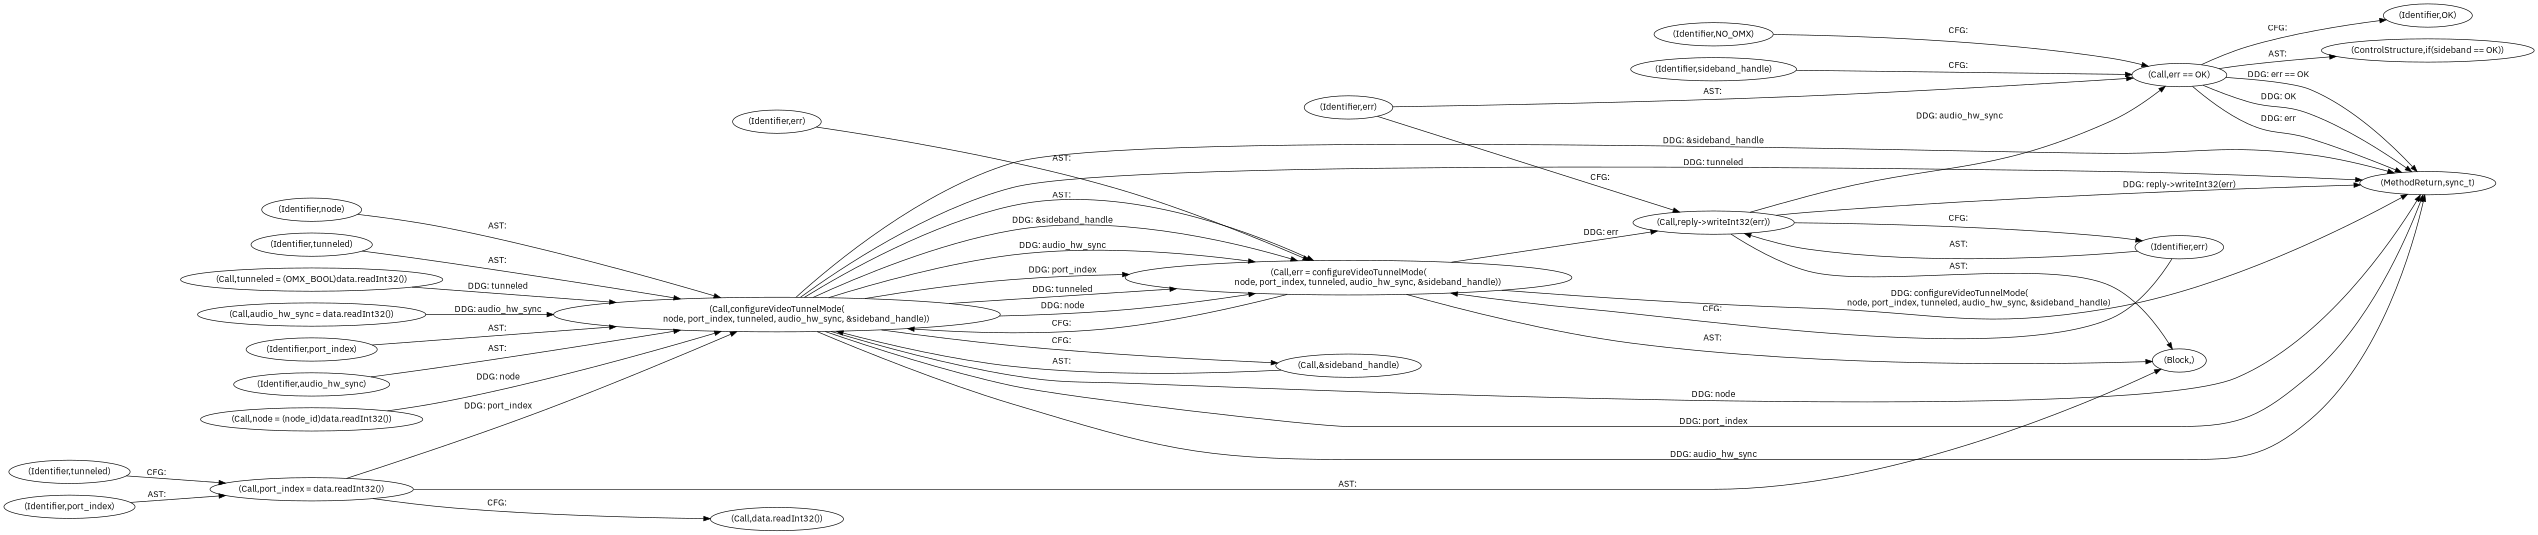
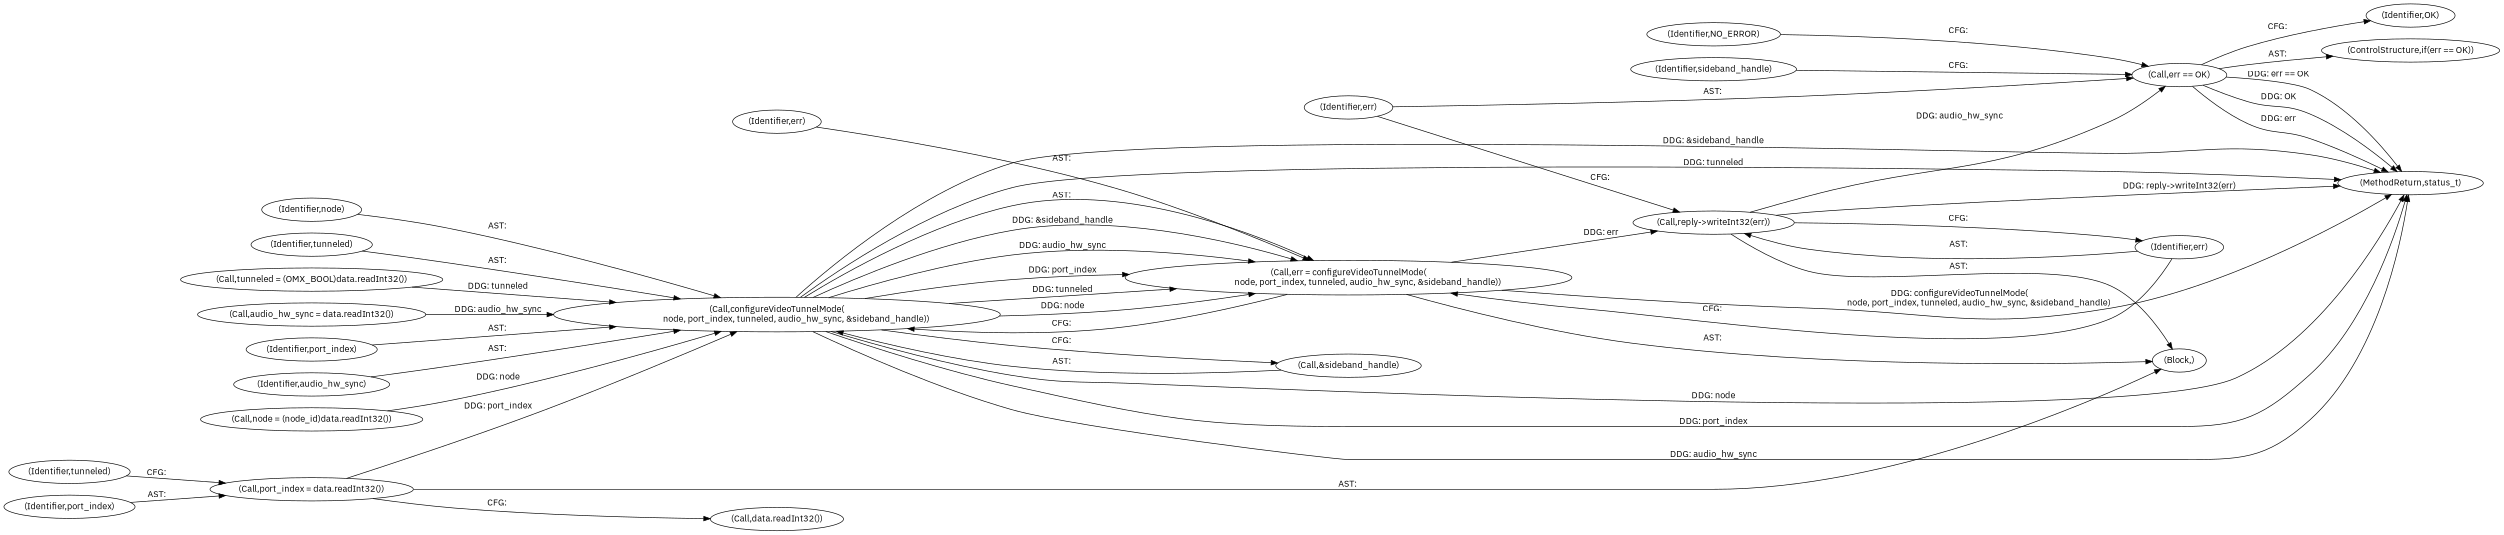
  digraph {
    fontname="IBM Plex Sans"
    rankdir=LR
    node [fontname="IBM Plex Sans"]
    edge [fontname="IBM Plex Sans"]
    n1 [label="(Call,port_index = data.readInt32())"]
    n2 [label="(Call,configureVideoTunnelMode(\n                    node, port_index, tunneled, audio_hw_sync, &sideband_handle))"]
    n3 [label="(Call,data.readInt32())"]
    n4 [label="(Block,)"]
    n5 [label="(Call,err = configureVideoTunnelMode(\n                    node, port_index, tunneled, audio_hw_sync, &sideband_handle))"]
    n6 [label="(Call,&sideband_handle)"]
-   n7 [label="(MethodReturn,sync_t)"]
+   n7 [label="(MethodReturn,status_t)"]
    n8 [label="(Call,reply->writeInt32(err))"]
    n9 [label="(Call,err == OK)"]
    n10 [label="(Identifier,err)"]
    n11 [label="(Identifier,OK)"]
-   n12 [label="(ControlStructure,if(sideband == OK))"]
+   n12 [label="(ControlStructure,if(err == OK))"]
    n13 [label="(Identifier,node)"]
-   n14 [label="(Identifier,NO_OMX)"]
+   n14 [label="(Identifier,NO_ERROR)"]
    n15 [label="(Identifier,tunneled)"]
    n16 [label="(Identifier,err)"]
    n17 [label="(Identifier,tunneled)"]
    n18 [label="(Identifier,sideband_handle)"]
    n19 [label="(Call,tunneled = (OMX_BOOL)data.readInt32())"]
    n20 [label="(Call,audio_hw_sync = data.readInt32())"]
    n21 [label="(Identifier,port_index)"]
    n22 [label="(Identifier,err)"]
    n23 [label="(Identifier,port_index)"]
    n24 [label="(Identifier,audio_hw_sync)"]
    n25 [label="(Call,node = (node_id)data.readInt32())"]
    n1 -> n2 [label="DDG: port_index"]
    n1 -> n3 [label="CFG: "]
    n1 -> n4 [label="AST: "]
    n2 -> n5 [label="AST: "]
    n2 -> n5 [label="DDG: &sideband_handle"]
    n2 -> n5 [label="DDG: audio_hw_sync"]
    n2 -> n5 [label="DDG: port_index"]
    n2 -> n5 [label="DDG: tunneled"]
    n2 -> n5 [label="DDG: node"]
    n2 -> n6 [label="CFG: "]
    n2 -> n7 [label="DDG: node"]
    n2 -> n7 [label="DDG: port_index"]
    n2 -> n7 [label="DDG: audio_hw_sync"]
    n2 -> n7 [label="DDG: &sideband_handle"]
    n2 -> n7 [label="DDG: tunneled"]
    n5 -> n2 [label="CFG: "]
    n5 -> n4 [label="AST: "]
    n5 -> n7 [label="DDG: configureVideoTunnelMode(\n                    node, port_index, tunneled, audio_hw_sync, &sideband_handle)"]
    n5 -> n8 [label="DDG: err"]
    n6 -> n2 [label="AST: "]
    n8 -> n4 [label="AST: "]
    n8 -> n7 [label="DDG: reply->writeInt32(err)"]
    n8 -> n9 [label="DDG: audio_hw_sync"]
    n8 -> n10 [label="CFG: "]
    n9 -> n7 [label="DDG: err"]
    n9 -> n7 [label="DDG: err == OK"]
    n9 -> n7 [label="DDG: OK"]
    n9 -> n11 [label="CFG: "]
    n9 -> n12 [label="AST: "]
    n10 -> n5 [label="CFG: "]
    n10 -> n8 [label="AST: "]
    n13 -> n2 [label="AST: "]
    n14 -> n9 [label="CFG: "]
    n15 -> n1 [label="CFG: "]
    n16 -> n5 [label="AST: "]
    n17 -> n2 [label="AST: "]
    n18 -> n9 [label="CFG: "]
    n19 -> n2 [label="DDG: tunneled"]
    n20 -> n2 [label="DDG: audio_hw_sync"]
    n21 -> n1 [label="AST: "]
    n22 -> n8 [label="CFG: "]
    n22 -> n9 [label="AST: "]
    n23 -> n2 [label="AST: "]
    n24 -> n2 [label="AST: "]
    n25 -> n2 [label="DDG: node"]
  }
